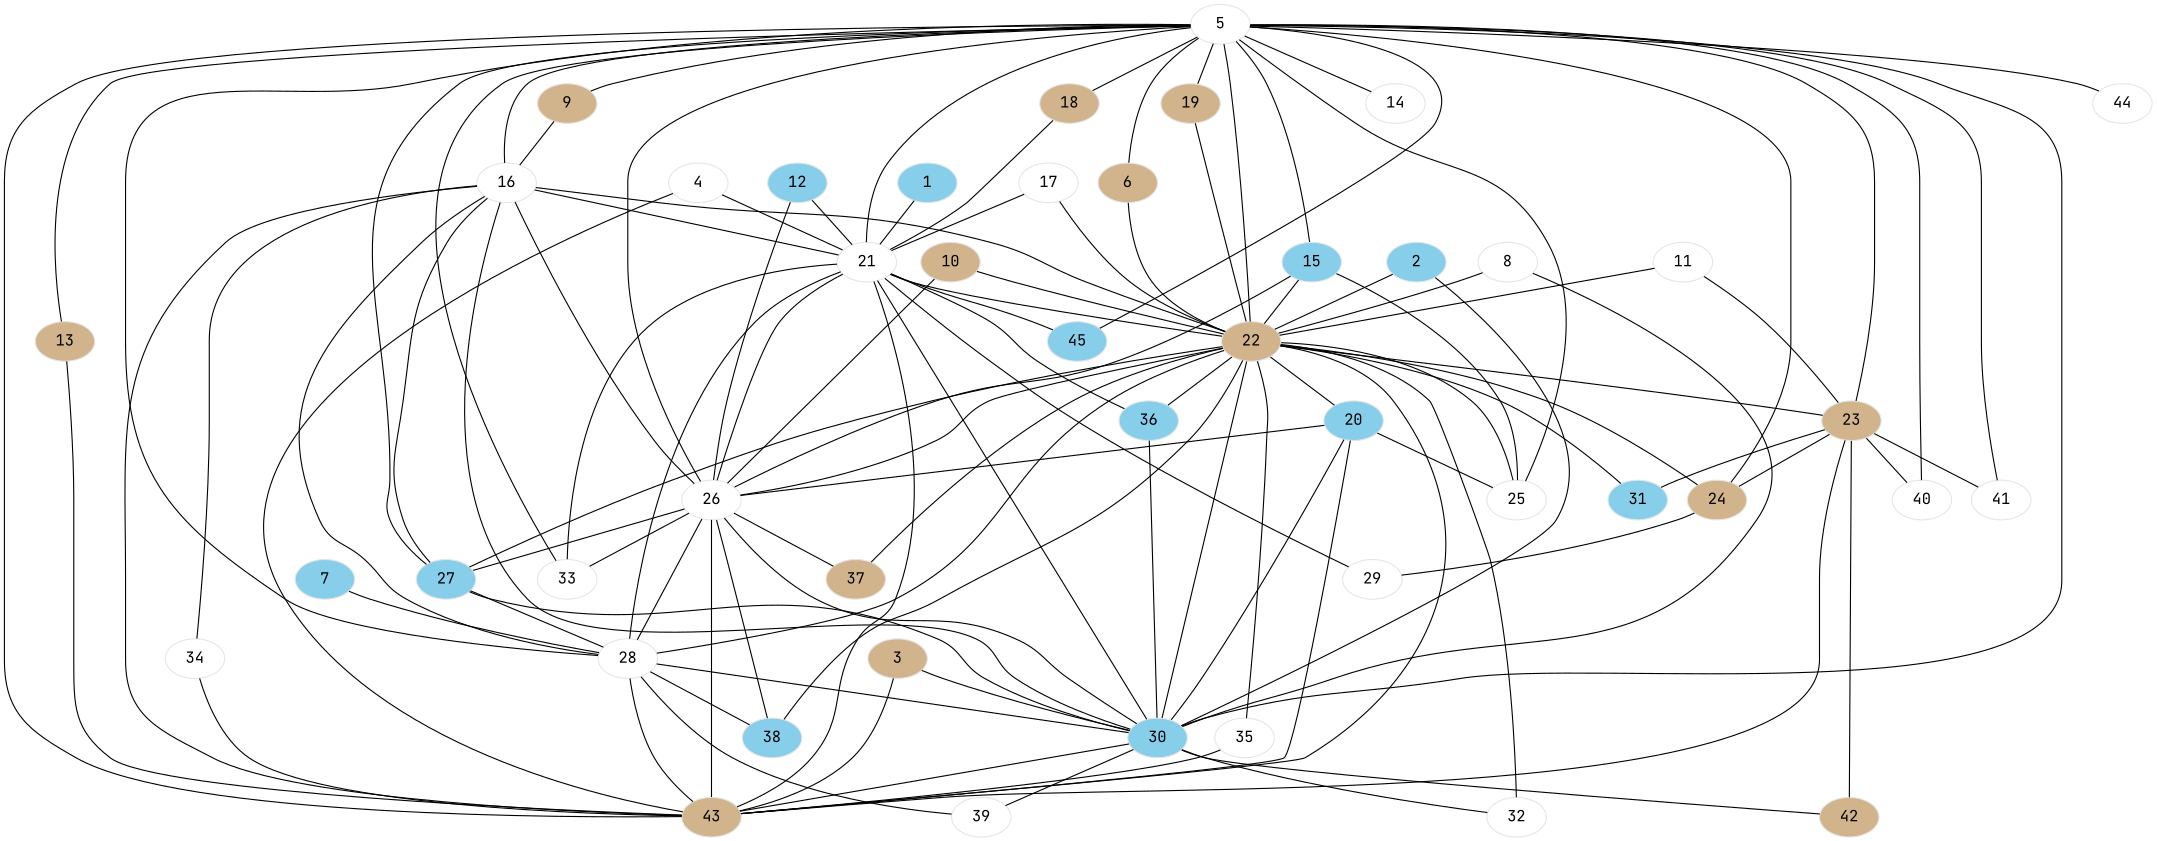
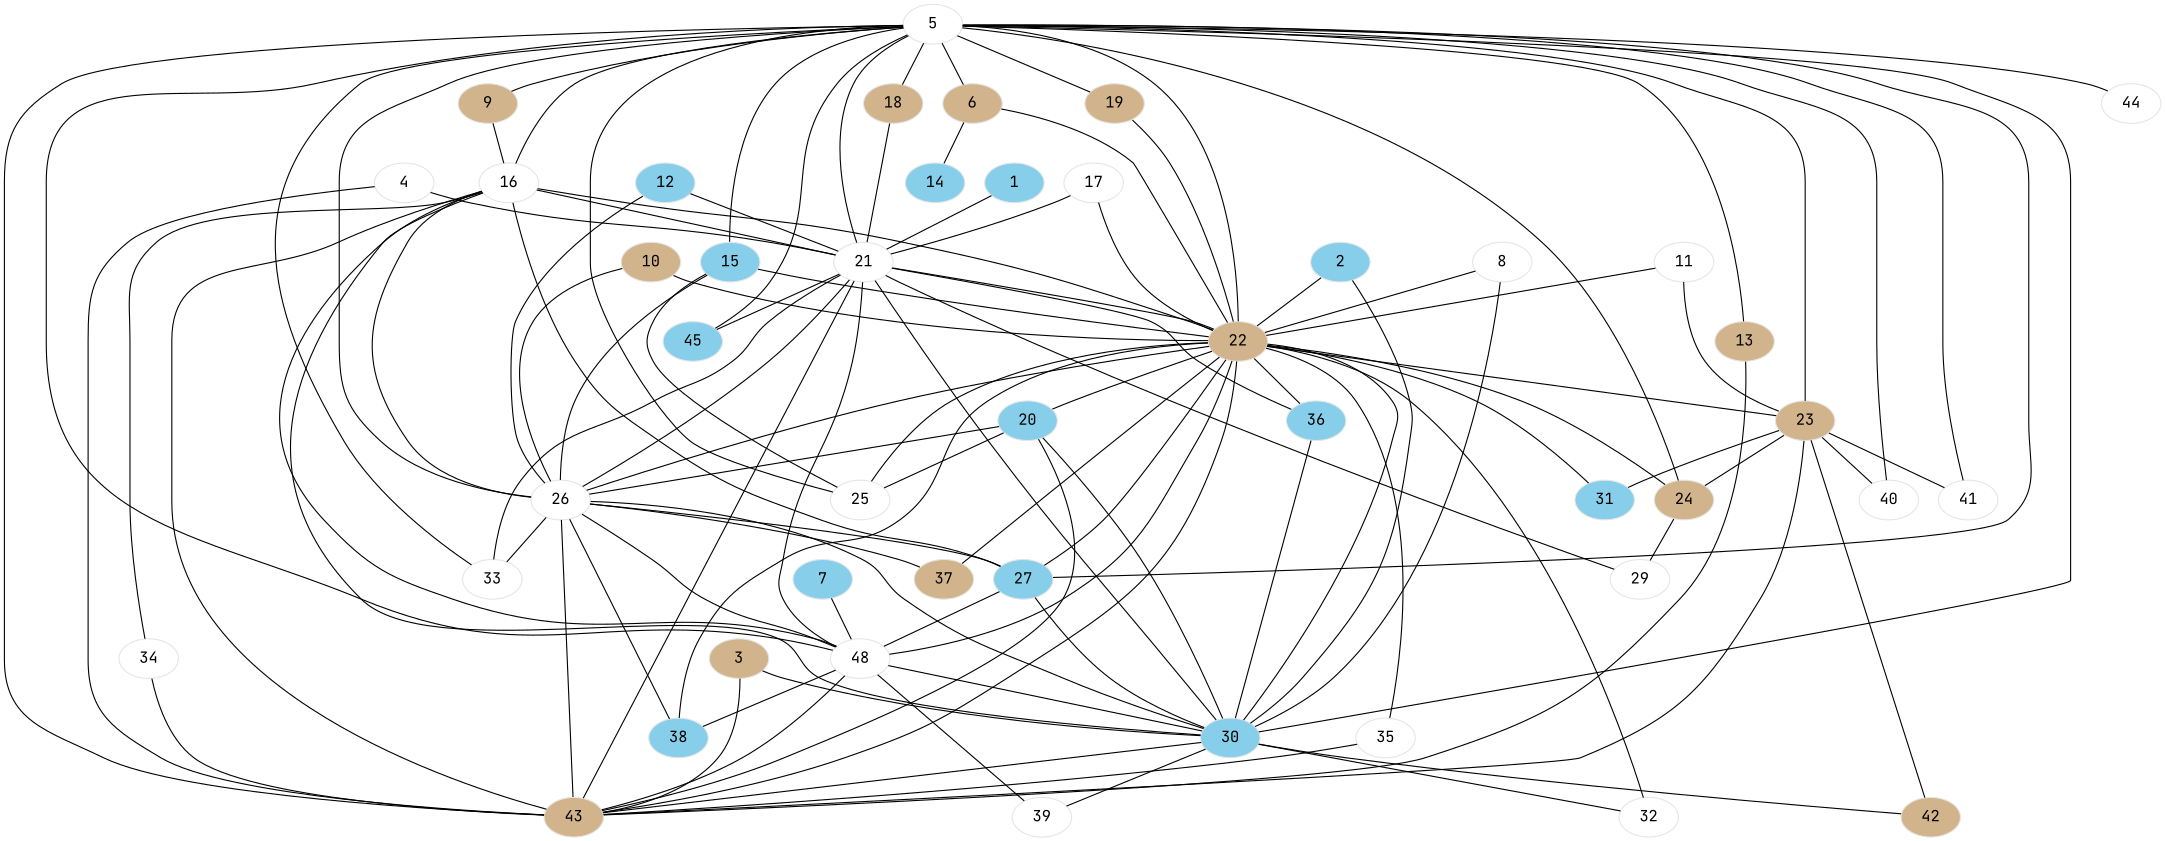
  graph {
    fontname="JetBrains Mono"
    node [color=gray90 fillcolor=white fontname="JetBrains Mono" style=filled]
    edge [fontname="JetBrains Mono" weight=1.0]
    1 [fillcolor=skyblue]
    21
    22 [fillcolor=tan]
    30 [fillcolor=skyblue]
    43 [fillcolor=tan]
    26
-   28
+   28 [label=48]
    33
    45 [fillcolor=skyblue]
    29
    36 [fillcolor=skyblue]
    2 [fillcolor=skyblue]
    23 [fillcolor=tan]
    24 [fillcolor=tan]
    25
    27 [fillcolor=skyblue]
    20 [fillcolor=skyblue]
    31 [fillcolor=skyblue]
    32
    35
    37 [fillcolor=tan]
    38 [fillcolor=skyblue]
    42 [fillcolor=tan]
    39
    3 [fillcolor=tan]
    4
    5
    6 [fillcolor=tan]
    9 [fillcolor=tan]
    13 [fillcolor=tan]
-   14
+   14 [fillcolor=skyblue]
    15 [fillcolor=skyblue]
    16
    18 [fillcolor=tan]
    19 [fillcolor=tan]
    40
    41
    44
    34
    7 [fillcolor=skyblue]
    8
    10 [fillcolor=tan]
    11
    12 [fillcolor=skyblue]
    17
    1 -- 21
    21 -- 22 [weight=2.0]
    21 -- 30 [weight=2.0]
    21 -- 43
    21 -- 26
    21 -- 28 [weight=2.0]
    21 -- 33
    21 -- 45
    21 -- 29
    21 -- 36
    22 -- 30 [weight=2.0]
    22 -- 43 [weight=2.0]
    22 -- 26 [weight=2.0]
    22 -- 28 [weight=2.0]
    22 -- 36
    22 -- 23 [weight=2.0]
    22 -- 24 [weight=2.0]
    22 -- 25 [weight=2.0]
    22 -- 27
    22 -- 20 [weight=2.0]
    22 -- 31
    22 -- 32 [weight=2.0]
    22 -- 35
    22 -- 37
    22 -- 38
    30 -- 43
    30 -- 32
    30 -- 42
    30 -- 39
    26 -- 30
    26 -- 43 [weight=4.0]
    26 -- 28
    26 -- 33
    26 -- 27
    26 -- 37
    26 -- 38
    28 -- 30
    28 -- 43
    28 -- 38
    28 -- 39
    36 -- 30
    2 -- 22
    2 -- 30
    23 -- 43
    23 -- 24
    23 -- 31
    23 -- 42
    23 -- 40
    23 -- 41
    24 -- 29
    27 -- 30
    27 -- 28
    20 -- 30
    20 -- 43
    20 -- 26
    20 -- 25
    35 -- 43
    3 -- 30
    3 -- 43
    4 -- 21
    4 -- 43
    5 -- 21 [weight=3.0]
    5 -- 22 [weight=6.0]
    5 -- 30 [weight=3.0]
    5 -- 43 [weight=3.0]
    5 -- 26 [weight=3.0]
    5 -- 28 [weight=2.0]
    5 -- 33
    5 -- 45
    5 -- 23 [weight=2.0]
    5 -- 24
    5 -- 25
    5 -- 27 [weight=2.0]
    5 -- 6
    5 -- 9
    5 -- 13
-   5 -- 14 [weight=2.0]
+   6 -- 14 [weight=2.0]
    5 -- 15 [weight=2.0]
    5 -- 16 [weight=2.0]
    5 -- 18 [weight=2.0]
    5 -- 19
    5 -- 40 [weight=2.0]
    5 -- 41
    5 -- 44
    6 -- 22
    9 -- 16
    13 -- 43
    15 -- 22
    15 -- 26
    15 -- 25
    16 -- 21 [weight=2.0]
    16 -- 22 [weight=3.0]
    16 -- 30
    16 -- 43
    16 -- 26
    16 -- 28
    16 -- 27
    16 -- 34
    18 -- 21
    19 -- 22
    34 -- 43
    7 -- 28
    8 -- 22
    8 -- 30
    10 -- 22
    10 -- 26
    11 -- 22
    11 -- 23
    12 -- 21
    12 -- 26
    17 -- 21
    17 -- 22
  }
